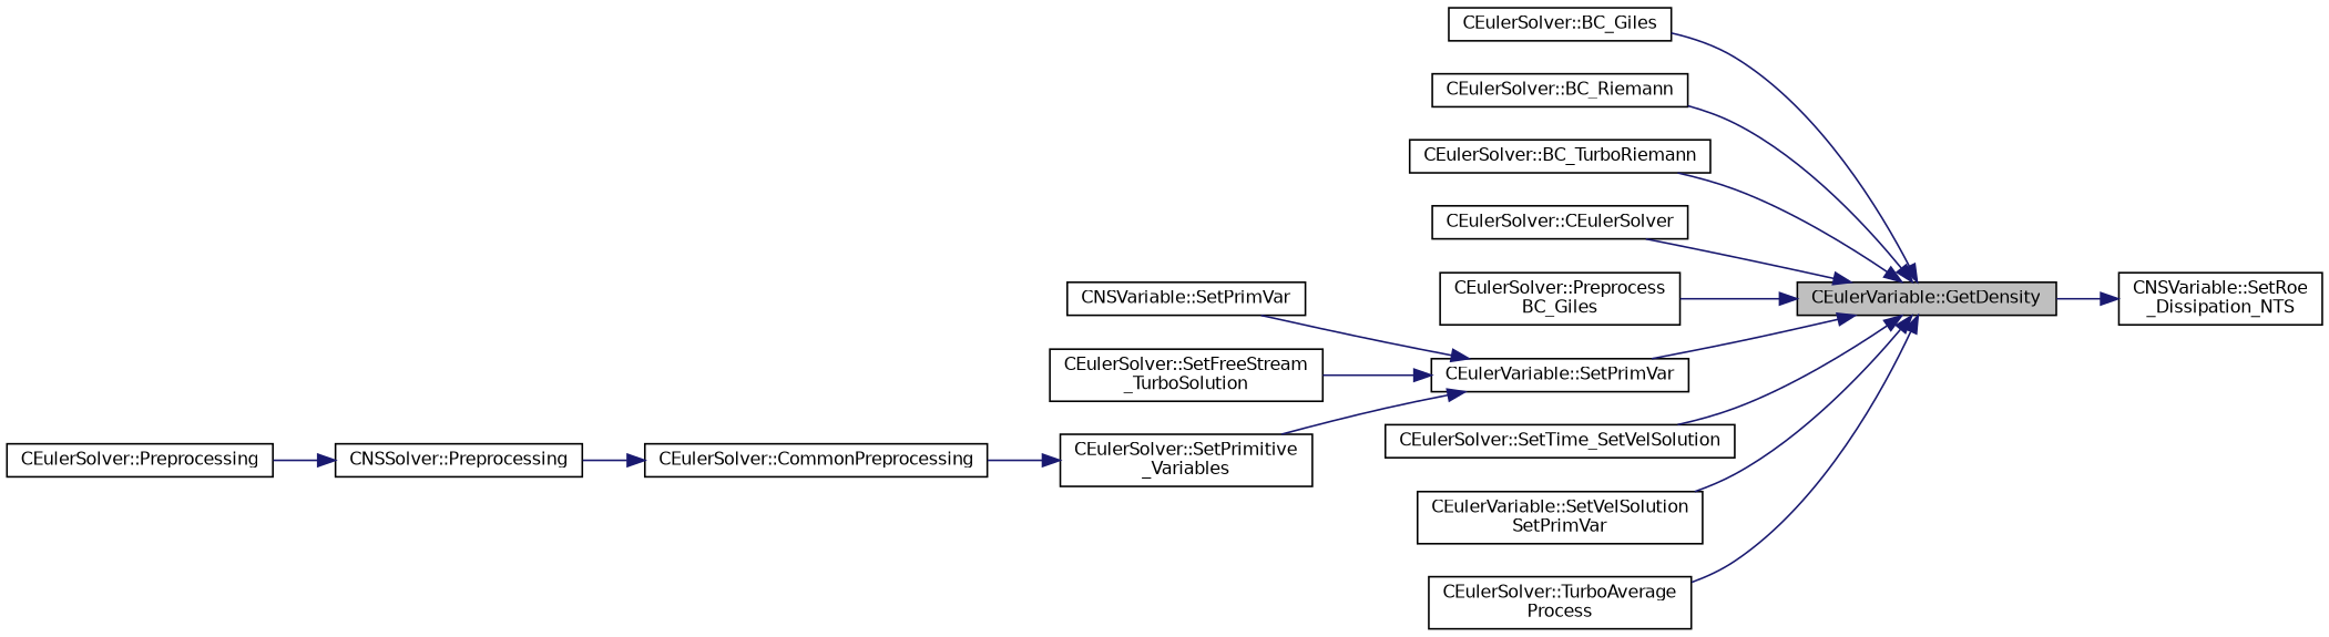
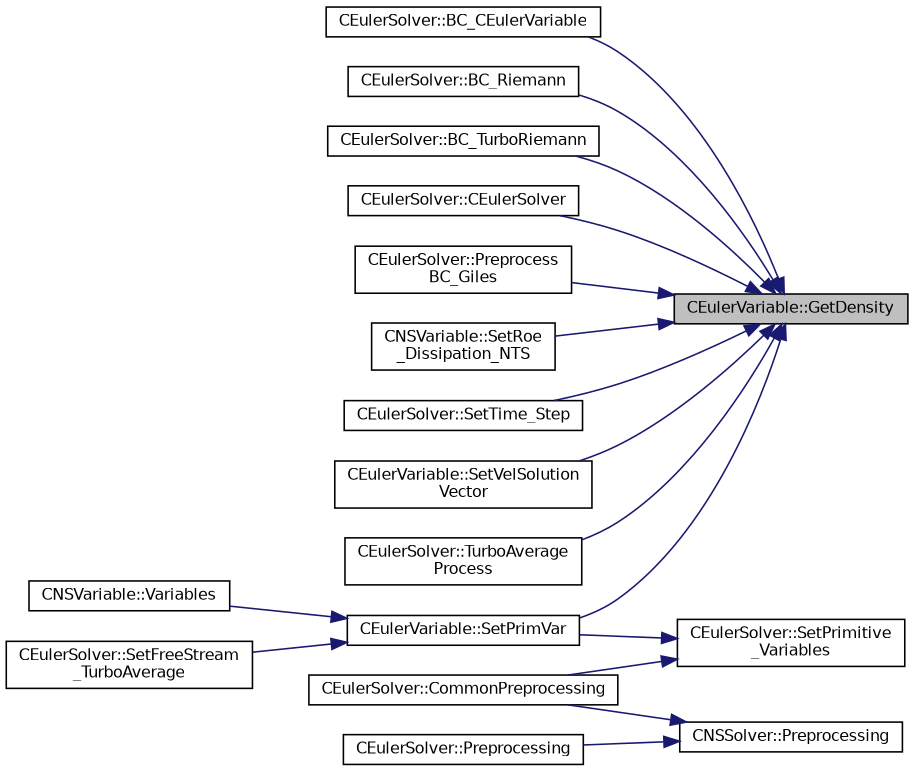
  digraph {
    rankdir=RL
    node [color=black fillcolor=white fontname=Helvetica fontsize=10 shape=record style=filled]
    edge [color=midnightblue dir=back fontname=Helvetica fontsize=10 labelfontname=Helvetica labelfontsize=10 style=solid]
    n1 [fillcolor=grey75 fontcolor=black height=0.2 label="CEulerVariable::GetDensity" width=0.4]
-   n2 [height=0.2 label="CEulerSolver::BC_Giles" width=0.4]
+   n2 [height=0.2 label="CEulerSolver::BC_CEulerVariable" width=0.4]
    n3 [height=0.2 label="CEulerSolver::BC_Riemann" width=0.4]
    n4 [height=0.2 label="CEulerSolver::BC_TurboRiemann" width=0.4]
    n5 [height=0.2 label="CEulerSolver::CEulerSolver" width=0.4]
    n6 [height=0.2 label="CEulerSolver::Preprocess\lBC_Giles" width=0.4]
    n7 [height=0.2 label="CEulerVariable::SetPrimVar" width=0.4]
    n8 [height=0.2 label="CNSVariable::SetRoe\l_Dissipation_NTS" width=0.4]
-   n9 [height=0.2 label="CEulerSolver::SetTime_SetVelSolution" width=0.4]
-   n10 [height=0.2 label="CEulerVariable::SetVelSolution\lSetPrimVar" width=0.4]
+   n9 [height=0.2 label="CEulerSolver::SetTime_Step" width=0.4]
+   n10 [height=0.2 label="CEulerVariable::SetVelSolution\lVector" width=0.4]
    n11 [height=0.2 label="CEulerSolver::TurboAverage\lProcess" width=0.4]
-   n12 [height=0.2 label="CNSVariable::SetPrimVar" width=0.4]
-   n13 [height=0.2 label="CEulerSolver::SetFreeStream\l_TurboSolution" width=0.4]
+   n12 [height=0.2 label="CNSVariable::Variables" width=0.4]
+   n13 [height=0.2 label="CEulerSolver::SetFreeStream\l_TurboAverage" width=0.4]
    n14 [height=0.2 label="CEulerSolver::SetPrimitive\l_Variables" width=0.4]
    n15 [height=0.2 label="CEulerSolver::CommonPreprocessing" width=0.4]
    n16 [height=0.2 label="CNSSolver::Preprocessing" width=0.4]
    n17 [height=0.2 label="CEulerSolver::Preprocessing" width=0.4]
    n1 -> n2
    n1 -> n3
    n1 -> n4
    n1 -> n5
    n1 -> n6
    n1 -> n7
-   n8 -> n1
+   n1 -> n8
    n1 -> n9
    n1 -> n10
    n1 -> n11
    n7 -> n12
    n7 -> n13
-   n7 -> n14
+   n14 -> n7
    n14 -> n15
-   n15 -> n16
+   n16 -> n15
    n16 -> n17
  }
